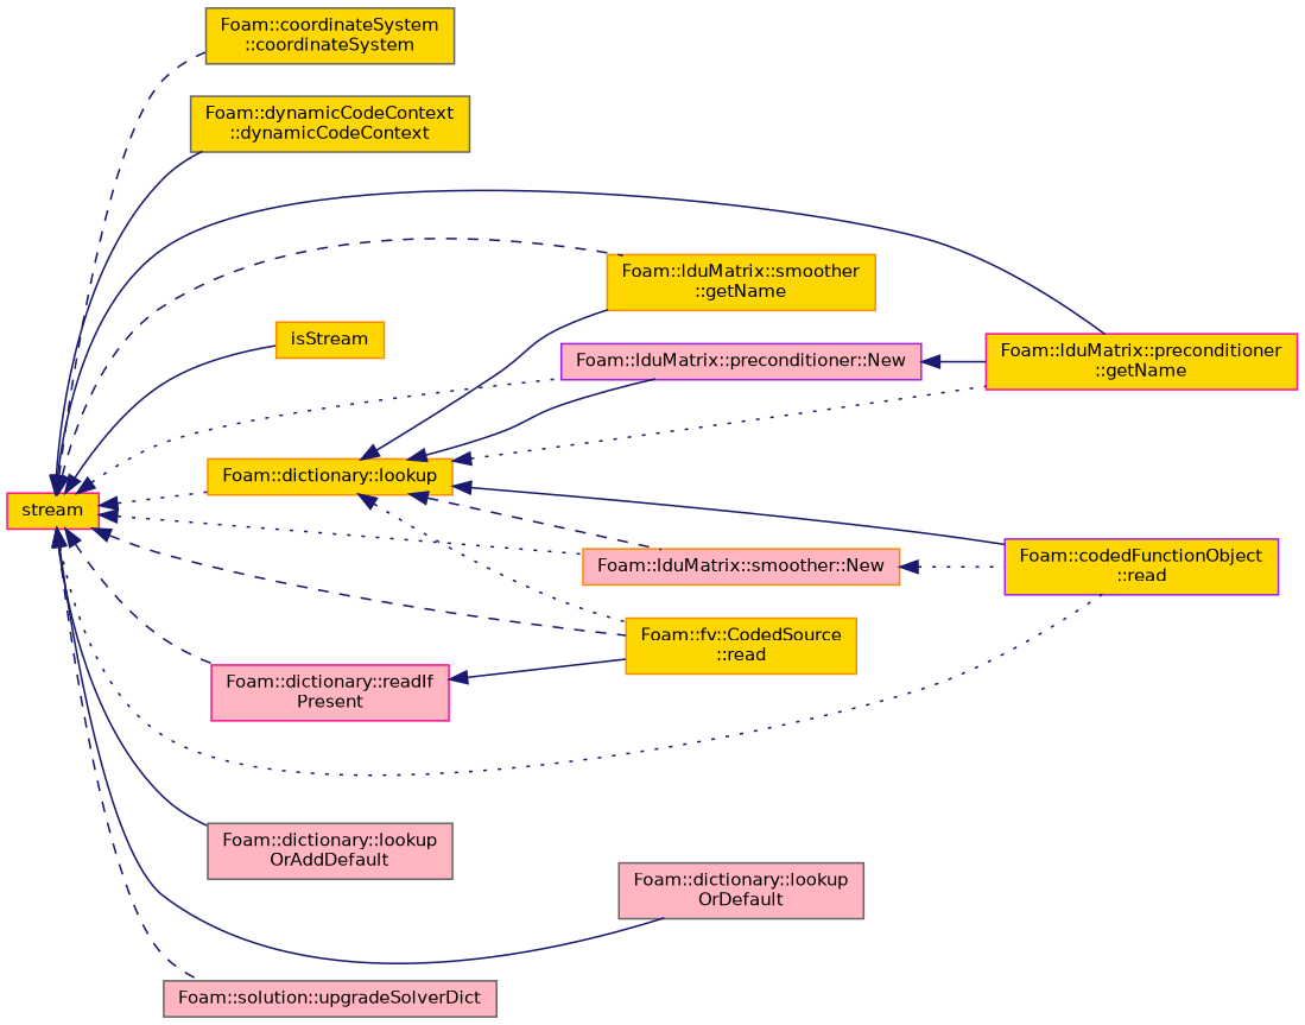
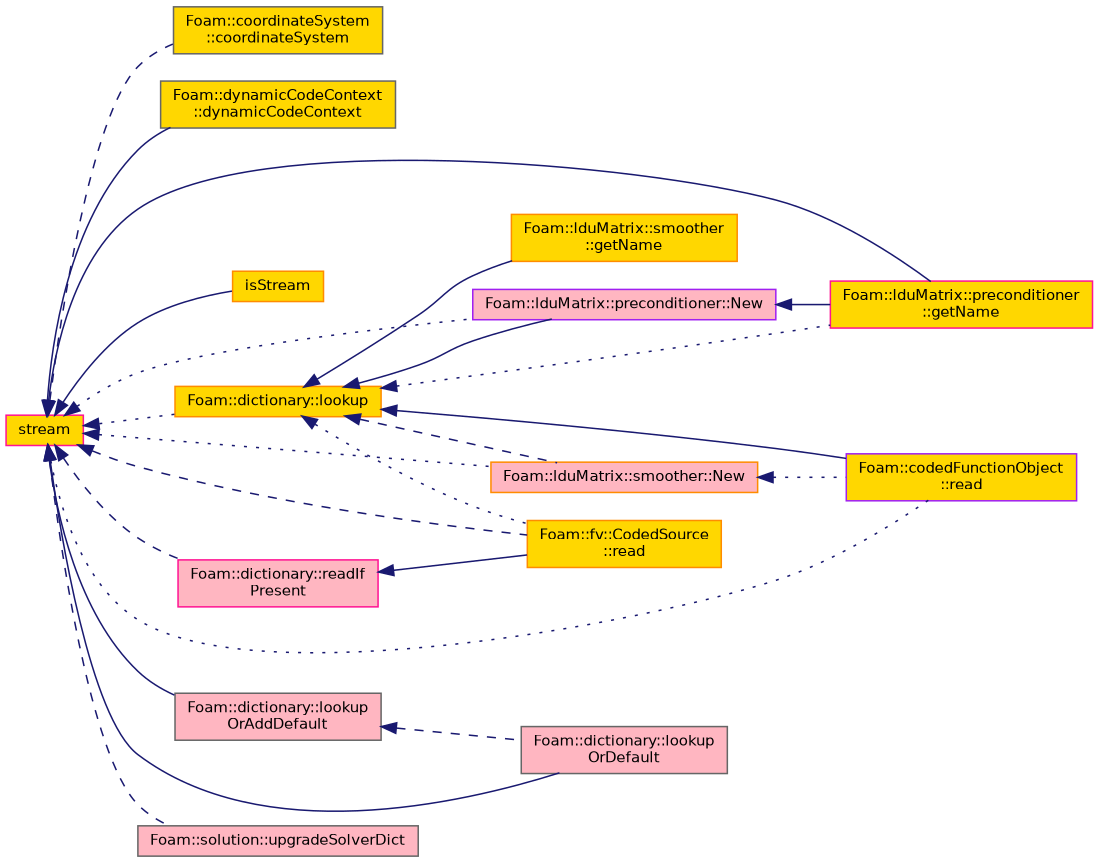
  digraph {
    rankdir=LR
    node [color=gray40 fillcolor=gold fontname=Helvetica fontsize=10 shape=record style=filled]
    edge [color=midnightblue dir=back fontname=Helvetica fontsize=10 labelfontname=Helvetica labelfontsize=10 style=solid]
    n1 [color=deeppink fontcolor=black height=0.2 label=stream width=0.4]
    n2 [height=0.2 label="Foam::coordinateSystem\l::coordinateSystem" width=0.4]
    n3 [height=0.2 label="Foam::dynamicCodeContext\l::dynamicCodeContext" width=0.4]
    n4 [color=darkorange height=0.2 label="Foam::lduMatrix::smoother\l::getName" width=0.4]
    n5 [color=deeppink height=0.2 label="Foam::lduMatrix::preconditioner\l::getName" width=0.4]
    n6 [color=darkorange height=0.2 label=isStream width=0.4]
    n7 [color=darkorange height=0.2 label="Foam::dictionary::lookup" width=0.4]
    n8 [color=darkorange fillcolor=lightpink height=0.2 label="Foam::lduMatrix::smoother::New" width=0.4]
    n9 [color=purple fillcolor=lightpink height=0.2 label="Foam::lduMatrix::preconditioner::New" width=0.4]
    n10 [color=purple height=0.2 label="Foam::codedFunctionObject\l::read" width=0.4]
    n11 [color=darkorange height=0.2 label="Foam::fv::CodedSource\l::read" width=0.4]
    n12 [fillcolor=lightpink height=0.2 label="Foam::dictionary::lookup\lOrAddDefault" width=0.4]
    n13 [fillcolor=lightpink height=0.2 label="Foam::dictionary::lookup\lOrDefault" width=0.4]
    n14 [color=deeppink fillcolor=lightpink height=0.2 label="Foam::dictionary::readIf\lPresent" width=0.4]
    n15 [fillcolor=lightpink height=0.2 label="Foam::solution::upgradeSolverDict" width=0.4]
    n1 -> n2 [style=dashed]
    n1 -> n3
-   n1 -> n4 [style=dashed]
    n1 -> n5
    n1 -> n6
    n1 -> n7 [style=dotted]
    n1 -> n8 [style=dotted]
    n1 -> n9 [style=dotted]
    n1 -> n10 [style=dotted]
    n1 -> n11 [style=dashed]
    n1 -> n12
    n1 -> n13
    n1 -> n14 [style=dashed]
    n1 -> n15 [style=dashed]
    n7 -> n4
    n7 -> n5 [style=dotted]
    n7 -> n8 [style=dashed]
    n7 -> n9
    n7 -> n10
    n7 -> n11 [style=dotted]
    n8 -> n10 [style=dotted]
    n9 -> n5
+   n12 -> n13 [style=dashed]
    n14 -> n11
  }
